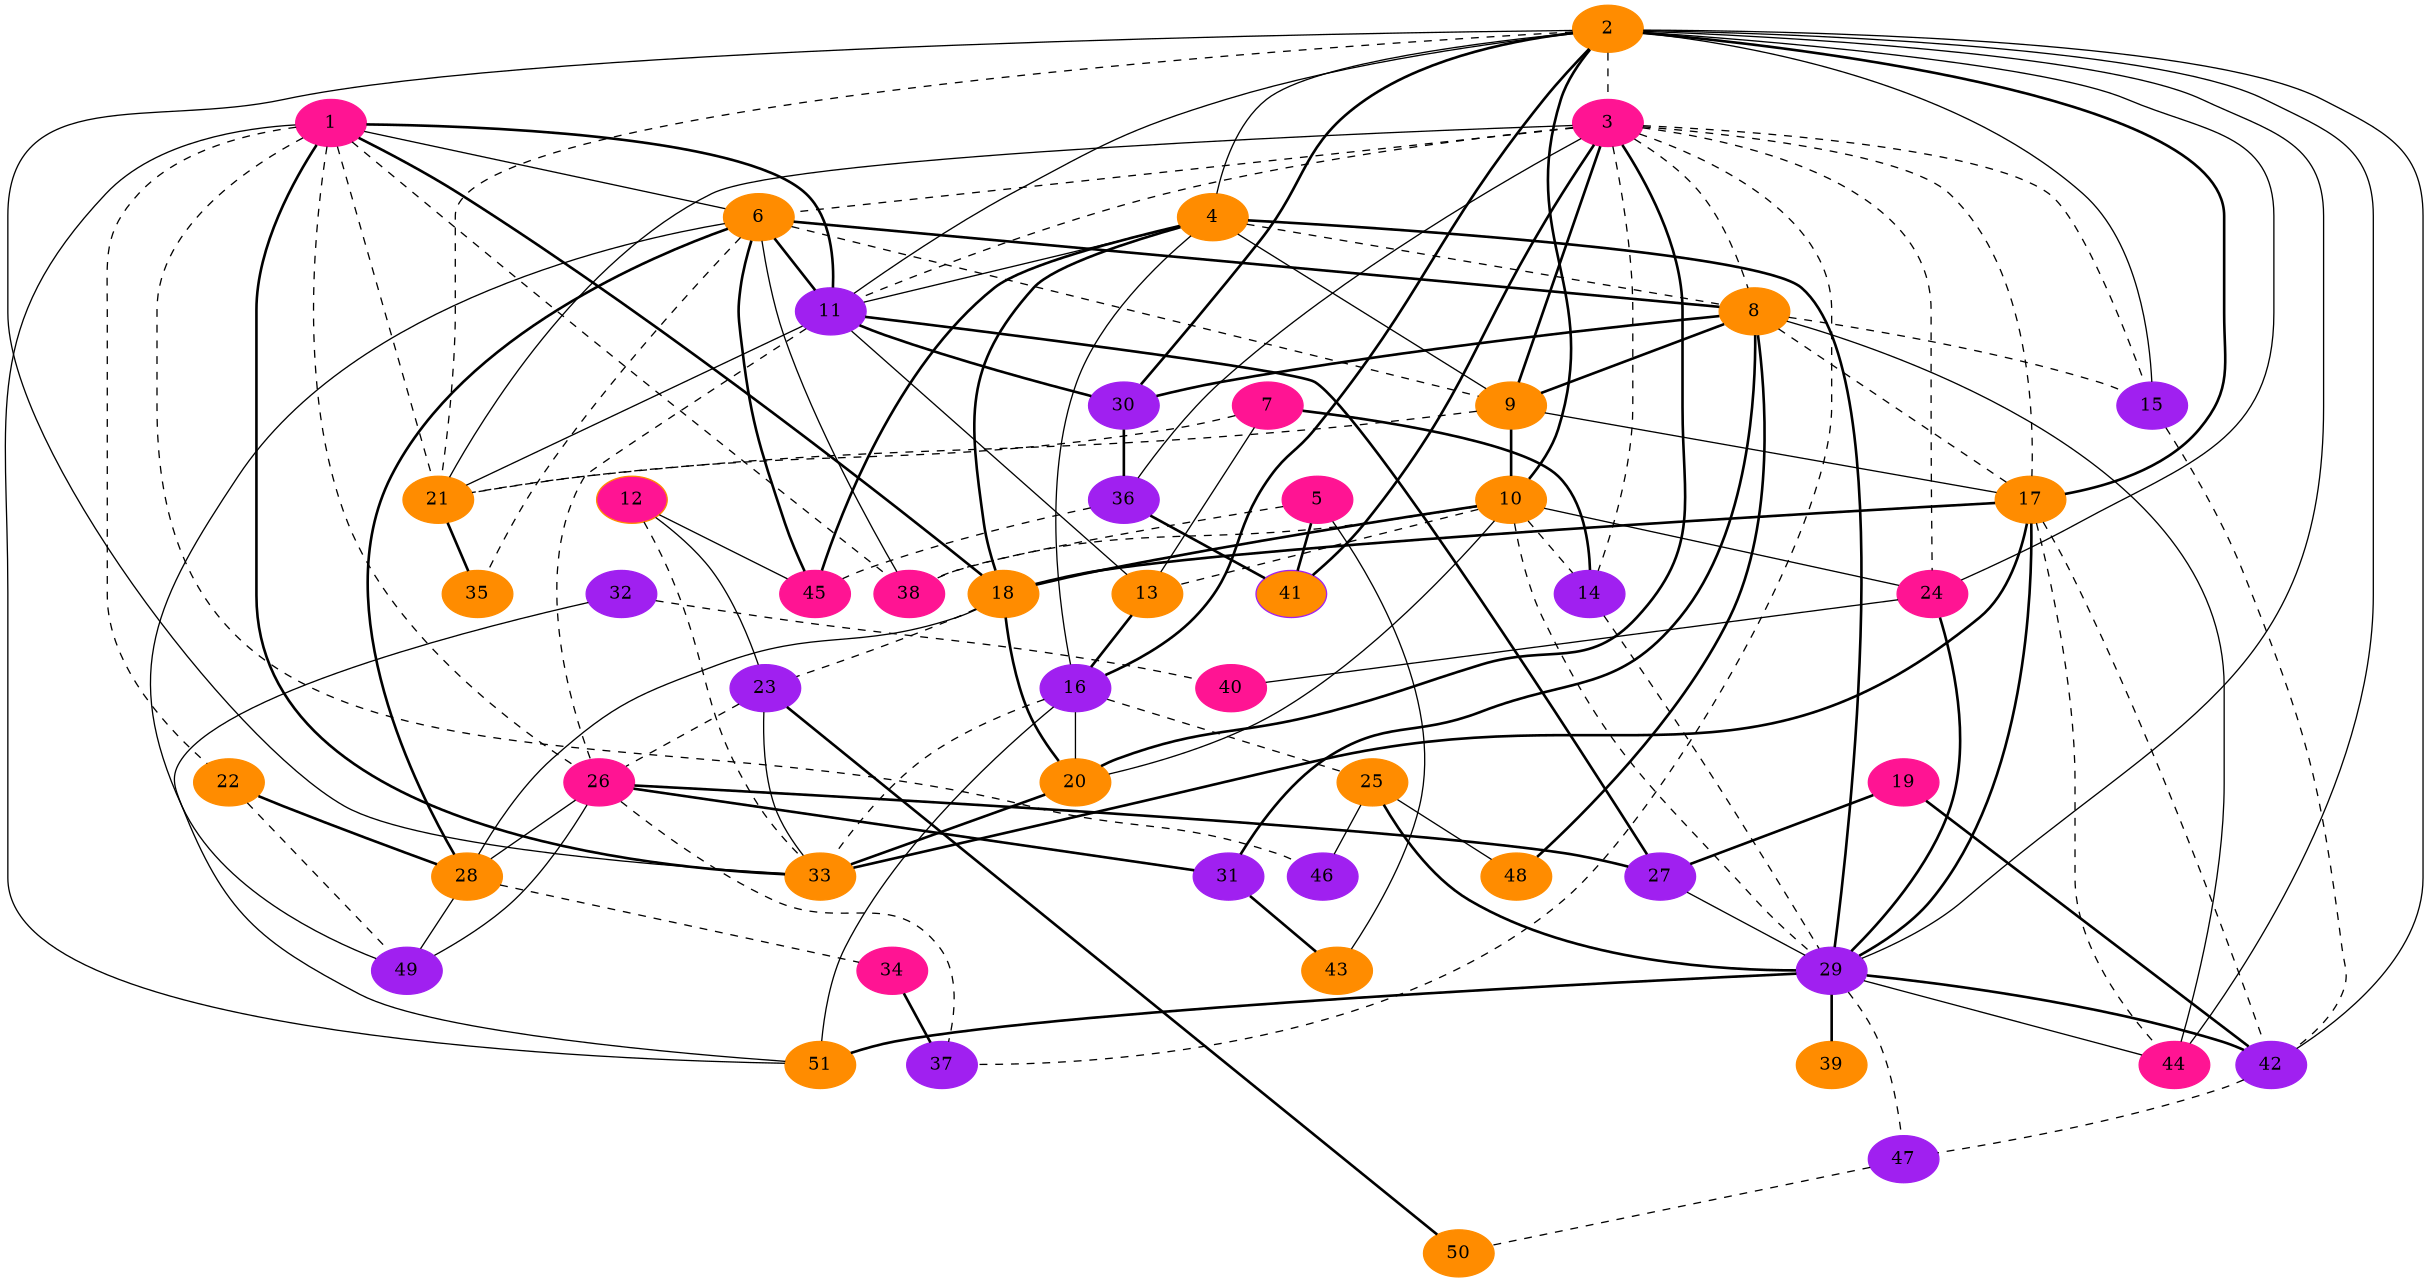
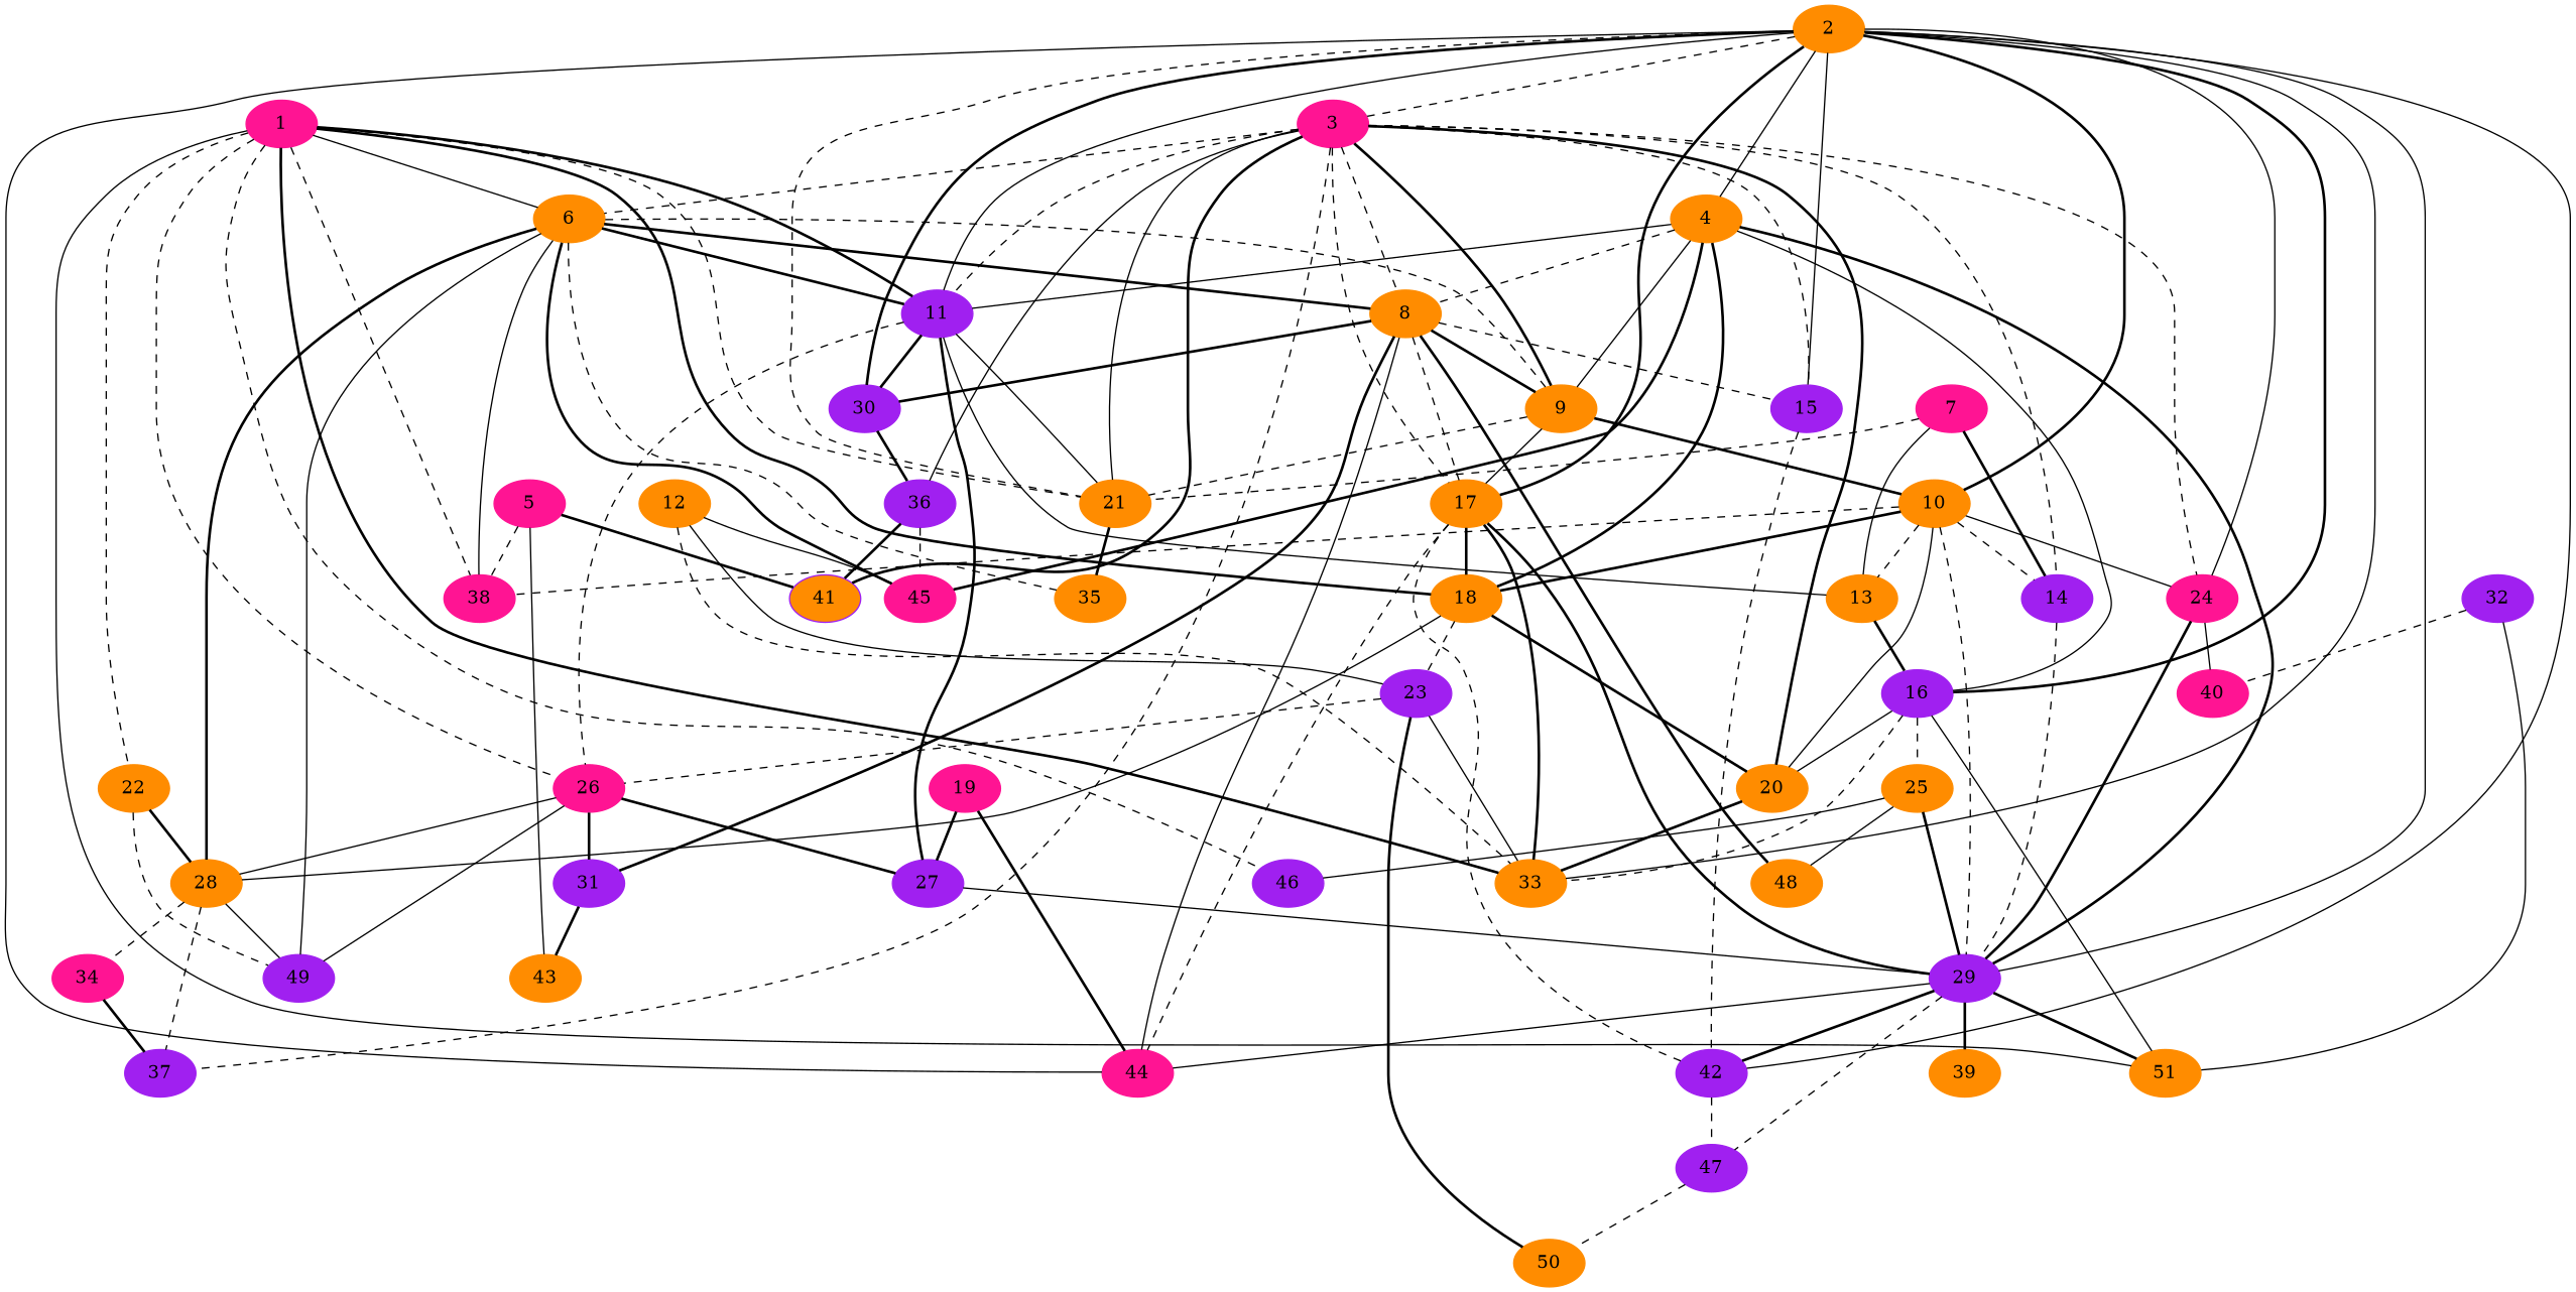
  graph {
    node [color=darkorange style=filled]
    edge [style=bold weight=1.0]
    1 [color=deeppink]
    6
    11 [color=purple]
    18
    21
    22
    26 [color=deeppink]
    33
    38 [color=deeppink]
    46 [color=purple]
    51
    8
    9
    45 [color=deeppink]
    28
    35
    49 [color=purple]
    30 [color=purple]
    13
    27 [color=purple]
    20
    23 [color=purple]
    31 [color=purple]
    2
    3 [color=deeppink]
    4
    10
    15 [color=purple]
    16 [color=purple]
    17
    24 [color=deeppink]
    29 [color=purple]
    42 [color=purple]
    44 [color=deeppink]
    14 [color=purple]
    36 [color=purple]
    37 [color=purple]
    41 [color=purple fillcolor=darkorange]
    25
    40 [color=deeppink]
    39
    47 [color=purple]
    48
    5 [color=deeppink]
    43
    34 [color=deeppink]
    7 [color=deeppink]
-   12 [fillcolor=deeppink]
+   12
    50
    19 [color=deeppink]
    32 [color=purple]
    1 -- 6 [style=solid]
    1 -- 11
    1 -- 18
    1 -- 21 [style=dashed]
    1 -- 22 [style=dashed]
    1 -- 26 [style=dashed]
    1 -- 33
    1 -- 38 [style=dashed]
    1 -- 46 [style=dashed]
    1 -- 51 [style=solid]
    6 -- 11 [weight=2.0]
    6 -- 38 [style=solid]
    6 -- 8
    6 -- 9 [style=dashed]
    6 -- 45
    6 -- 28
    6 -- 35 [style=dashed]
    6 -- 49 [style=solid]
    11 -- 21 [style=solid]
    11 -- 26 [style=dashed]
    11 -- 30
    11 -- 13 [style=solid]
    11 -- 27
    18 -- 28 [style=solid]
    18 -- 20
    18 -- 23 [style=dashed]
    21 -- 35
    22 -- 28
    22 -- 49 [style=dashed]
    26 -- 28 [style=solid]
    26 -- 49 [style=solid]
    26 -- 27
    26 -- 31
    8 -- 9
    8 -- 30
    8 -- 31
    8 -- 15 [style=dashed]
    8 -- 17 [style=dashed]
    8 -- 44 [style=solid weight=2.0]
    8 -- 48
    9 -- 21 [style=dashed]
    9 -- 10
    9 -- 17 [style=solid]
    28 -- 49 [style=solid]
-   26 -- 37 [style=dashed]
+   28 -- 37 [style=dashed]
    28 -- 34 [style=dashed]
    30 -- 36
    13 -- 16
    27 -- 29 [style=solid]
    20 -- 33
    23 -- 26 [style=dashed]
    23 -- 33 [style=solid]
    23 -- 50
    31 -- 43
    2 -- 11 [style=solid]
    2 -- 21 [style=dashed]
    2 -- 33 [style=solid]
    2 -- 30
    2 -- 3 [style=dashed]
    2 -- 4 [style=solid weight=2.0]
    2 -- 10
    2 -- 15 [style=solid weight=3.0]
    2 -- 16
    2 -- 17
    2 -- 24 [style=solid]
    2 -- 29 [style=solid]
    2 -- 42 [style=solid]
    2 -- 44 [style=solid]
    3 -- 6 [style=dashed]
    3 -- 11 [style=dashed]
    3 -- 21 [style=solid weight=2.0]
    3 -- 8 [style=dashed]
    3 -- 9
    3 -- 20
    3 -- 15 [style=dashed]
    3 -- 17 [style=dashed]
    3 -- 24 [style=dashed]
    3 -- 14 [style=dashed]
    3 -- 36 [style=solid]
    3 -- 37 [style=dashed]
    3 -- 41
    4 -- 11 [style=solid]
    4 -- 18
    4 -- 8 [style=dashed]
    4 -- 9 [style=solid]
    4 -- 45
    4 -- 16 [style=solid]
    4 -- 29
    10 -- 18
    10 -- 38 [style=dashed]
    10 -- 13 [style=dashed]
    10 -- 20 [style=solid]
    10 -- 24 [style=solid]
    10 -- 29 [style=dashed]
    10 -- 14 [style=dashed weight=2.0]
    15 -- 42 [style=dashed]
    16 -- 33 [style=dashed]
    16 -- 51 [style=solid weight=2.0]
    16 -- 20 [style=solid]
    16 -- 25 [style=dashed]
    17 -- 18
    17 -- 33
    17 -- 29
    17 -- 42 [style=dashed]
    17 -- 44 [style=dashed]
    24 -- 29
    24 -- 40 [style=solid]
    29 -- 51
    29 -- 42
    29 -- 44 [style=solid]
    29 -- 39 [weight=2.0]
    29 -- 47 [style=dashed]
    42 -- 47 [style=dashed]
    14 -- 29 [style=dashed]
    36 -- 45 [style=dashed]
    36 -- 41
    25 -- 46 [style=solid]
    25 -- 29
    25 -- 48 [style=solid]
    47 -- 50 [style=dashed]
    5 -- 38 [style=dashed]
    5 -- 41
    5 -- 43 [style=solid]
    34 -- 37
    7 -- 21 [style=dashed]
    7 -- 13 [style=solid]
    7 -- 14
    12 -- 33 [style=dashed]
    12 -- 45 [style=solid]
    12 -- 23 [style=solid]
    19 -- 27
-   19 -- 42
+   19 -- 44
    32 -- 51 [style=solid]
    32 -- 40 [style=dashed]
  }
